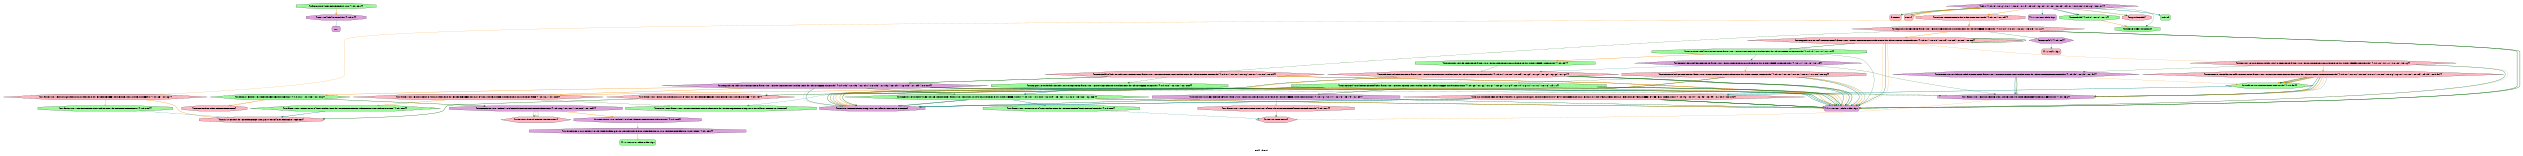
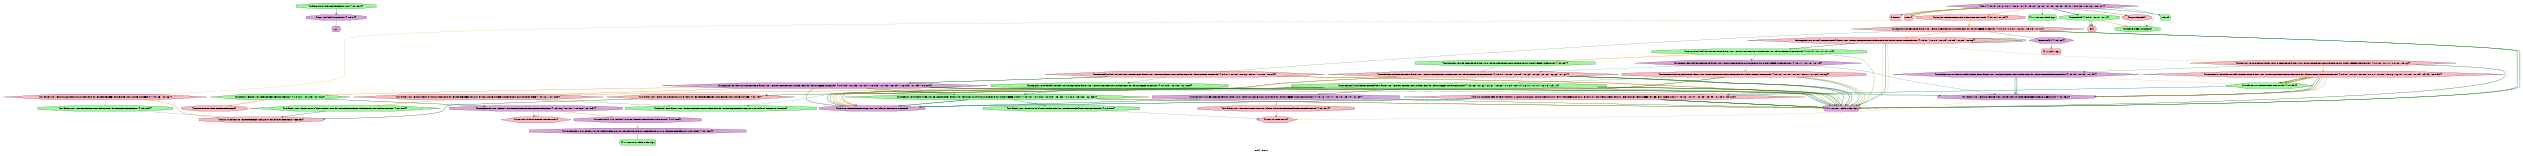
  digraph {
    fontname="DejaVu Sans Mono"
    label="Call Graph"
    node [fillcolor=lightpink fontname="DejaVu Sans Mono" shape=octagon style=filled]
    edge [arrowhead=diamond color=darkgreen fontname="DejaVu Sans Mono" style=bold tailport=s0]
    n1 [fillcolor=plum label="{__cxx_global_var_init|{<s0>1}}"]
    n2 [fillcolor=plum label="{acos}" shape=Mrecord]
    n3 [fillcolor=plum label="{_ZSt22__copy_move_backward_aILb1EP5stateS1_ET1_T0_S3_S2_|{<s0>130}}"]
    n4 [fillcolor=plum label="{_ZNSt20__copy_move_backwardILb1ELb1ESt26random_access_iterator_tagE13__copy_move_bI5stateEEPT_PKS4_S7_S5_|{<s0>131}}"]
    n5 [fillcolor=palegreen label="{llvm.memmove.p0i8.p0i8.i64}" shape=Mrecord]
    n6 [fillcolor=plum label="{main|{<s0>5|<s1>6|<s2>7|<s3>8|<s4>9|<s5>10|<s6>11|<s7>12|<s8>13|<s9>14|<s10>15|<s11>16|<s12>17}}" shape=hexagon]
    n7 [label="{freopen}" shape=Mrecord]
    n8 [label="{scanf}" shape=Mrecord]
    n9 [label="{_ZSt4sortIP5statePFKiRKS0_S4_EEvT_S7_T0_|{<s0>18|<s1>19}}"]
-   n10 [fillcolor=plum label="{llvm.memset.p0i8.i64}" shape=Mrecord]
+   n10 [fillcolor=palegreen label="{llvm.memset.p0i8.i64}" shape=Mrecord]
    n11 [fillcolor=palegreen label="{_Z2goiiii|{<s0>2|<s1>3|<s2>4}}"]
    n12 [label="{_Z6updateiii}"]
    n13 [fillcolor=palegreen label="{_ZSt3maxIiERKT_S2_S2_}"]
    n14 [fillcolor=palegreen label="{printf}" shape=Mrecord]
    n15 [label="{_ZN9__gnu_cxx5__ops16__iter_comp_iterIPFKiRK5stateS5_EEENS0_15_Iter_comp_iterIT_EES9_|{<s0>25|<s1>26}}" shape=hexagon]
    n16 [label="{_ZSt6__sortIP5stateN9__gnu_cxx5__ops15_Iter_comp_iterIPFKiRKS0_S7_EEEEvT_SB_T0_|{<s0>20|<s1>21|<s2>22|<s3>23|<s4>24}}" shape=hexagon]
+   n17 [label="{abs}" shape=Mrecord]
    n18 [label="{_ZSt4moveIRPFKiRK5stateS3_EEONSt16remove_referenceIT_E4typeEOS8_}"]
    n19 [fillcolor=palegreen label="{_ZN9__gnu_cxx5__ops15_Iter_comp_iterIPFKiRK5stateS5_EEC2ES7_|{<s0>133}}"]
    n20 [fillcolor=plum label="{llvm.memcpy.p0i8.p0i8.i64}" shape=Mrecord]
    n21 [label="{_ZSt22__final_insertion_sortIP5stateN9__gnu_cxx5__ops15_Iter_comp_iterIPFKiRKS0_S7_EEEEvT_SB_T0_|{<s0>34|<s1>35|<s2>36|<s3>37|<s4>38|<s5>39}}" shape=hexagon]
    n22 [label="{_ZSt16__introsort_loopIP5statelN9__gnu_cxx5__ops15_Iter_comp_iterIPFKiRKS0_S7_EEEEvT_SB_T0_T1_|{<s0>27|<s1>28|<s2>29|<s3>30|<s4>31|<s5>32}}" shape=hexagon]
    n23 [fillcolor=plum label="{_ZSt4__lgl|{<s0>33}}" shape=hexagon]
    n24 [fillcolor=palegreen label="{_GLOBAL__sub_I_g201513_0_0.cpp|{<s0>134}}"]
    n25 [fillcolor=plum label="{_ZSt13__heap_selectIP5stateN9__gnu_cxx5__ops15_Iter_comp_iterIPFKiRKS0_S7_EEEEvT_SB_SB_T0_|{<s0>47|<s1>48|<s2>49}}" shape=hexagon]
    n26 [label="{_ZSt11__make_heapIP5stateN9__gnu_cxx5__ops15_Iter_comp_iterIPFKiRKS0_S7_EEEEvT_SB_RT0_|{<s0>51|<s1>52|<s2>53|<s3>54|<s4>55|<s5>56}}"]
    n27 [fillcolor=plum label="{_ZN9__gnu_cxx5__ops15_Iter_comp_iterIPFKiRK5stateS5_EEclIPS3_SA_EEbT_T0_|{<s0>136}}"]
    n28 [label="{_ZSt10__pop_heapIP5stateN9__gnu_cxx5__ops15_Iter_comp_iterIPFKiRKS0_S7_EEEEvT_SB_SB_RT0_|{<s0>57|<s1>58|<s2>59|<s3>60|<s4>61|<s5>62|<s6>63|<s7>64}}" shape=hexagon]
    n29 [fillcolor=plum label="{_ZSt4moveIR5stateEONSt16remove_referenceIT_E4typeEOS3_}"]
    n30 [fillcolor=palegreen label="{_ZSt13__adjust_heapIP5statelS0_N9__gnu_cxx5__ops15_Iter_comp_iterIPFKiRKS0_S7_EEEEvT_T0_SC_T1_T2_|{<s0>65|<s1>66|<s2>67|<s3>68|<s4>69|<s5>70|<s6>71|<s7>72|<s8>73|<s9>74}}"]
    n31 [label="{_Z3cmpRK5stateS1_}" shape=hexagon]
    n32 [fillcolor=palegreen label="{_ZSt4moveIRN9__gnu_cxx5__ops15_Iter_comp_iterIPFKiRK5stateS6_EEEEONSt16remove_referenceIT_E4typeEOSC_}"]
    n33 [label="{_ZN9__gnu_cxx5__ops14_Iter_comp_valIPFKiRK5stateS5_EEC2EONS0_15_Iter_comp_iterIS7_EE|{<s0>75}}" shape=hexagon]
    n34 [fillcolor=plum label="{_ZSt11__push_heapIP5statelS0_N9__gnu_cxx5__ops14_Iter_comp_valIPFKiRKS0_S7_EEEEvT_T0_SC_T1_RT2_|{<s0>76|<s1>77|<s2>78|<s3>79|<s4>80}}"]
    n35 [fillcolor=palegreen label="{_ZSt9iter_swapIP5stateS1_EvT_T0_|{<s0>95}}" shape=hexagon]
    n36 [label="{_ZSt4swapI5stateENSt9enable_ifIXsr6__and_ISt6__not_ISt15__is_tuple_likeIT_EESt21is_move_constructibleIS4_ESt18is_move_assignableIS4_EEE5valueEvE4typeERS4_SD_|{<s0>96|<s1>97|<s2>98|<s3>99|<s4>100|<s5>101}}" shape=hexagon]
    n37 [label="{_ZN9__gnu_cxx5__ops15__val_comp_iterIPFKiRK5stateS5_EEENS0_14_Val_comp_iterIT_EENS0_15_Iter_comp_iterIS9_EE|{<s0>124|<s1>125}}" shape=hexagon]
    n38 [fillcolor=palegreen label="{_ZN9__gnu_cxx5__ops14_Val_comp_iterIPFKiRK5stateS5_EEC2EONS0_15_Iter_comp_iterIS7_EE|{<s0>132}}" shape=hexagon]
    n39 [fillcolor=palegreen label="{_ZN9__gnu_cxx5__ops14_Val_comp_iterIPFKiRK5stateS5_EEclIS3_PS3_EEbRT_T0_|{<s0>135}}"]
    n40 [fillcolor=plum label="{_ZSt16__insertion_sortIP5stateN9__gnu_cxx5__ops15_Iter_comp_iterIPFKiRKS0_S7_EEEEvT_SB_T0_|{<s0>102|<s1>103|<s2>104|<s3>105|<s4>106|<s5>107|<s6>108|<s7>109|<s8>110}}" shape=hexagon]
    n41 [fillcolor=palegreen label="{_ZSt26__unguarded_insertion_sortIP5stateN9__gnu_cxx5__ops15_Iter_comp_iterIPFKiRKS0_S7_EEEEvT_SB_T0_|{<s0>111|<s1>112|<s2>113}}"]
    n42 [fillcolor=palegreen label="{_ZSt25__unguarded_linear_insertIP5stateN9__gnu_cxx5__ops14_Val_comp_iterIPFKiRKS0_S7_EEEEvT_T0_|{<s0>117|<s1>118|<s2>119|<s3>120|<s4>121|<s5>122|<s6>123}}" shape=hexagon]
    n43 [fillcolor=palegreen label="{_ZSt13move_backwardIP5stateS1_ET0_T_S3_S2_|{<s0>114|<s1>115|<s2>116}}" shape=hexagon]
    n44 [fillcolor=plum label="{_ZSt23__copy_move_backward_a2ILb1EP5stateS1_ET1_T0_S3_S2_|{<s0>126|<s1>127|<s2>128|<s3>129}}"]
    n45 [label="{_ZSt12__miter_baseIP5stateET_S2_}"]
    n46 [label="{_ZN9__gnu_cxx5__ops14_Iter_comp_valIPFKiRK5stateS5_EEclIPS3_S3_EEbT_RT0_|{<s0>137}}"]
    n47 [label="{_ZSt12__niter_baseIP5stateET_S2_}" shape=hexagon]
    n48 [fillcolor=palegreen label="{_ZSt14__partial_sortIP5stateN9__gnu_cxx5__ops15_Iter_comp_iterIPFKiRKS0_S7_EEEEvT_SB_SB_T0_|{<s0>40|<s1>41|<s2>42}}"]
    n49 [label="{_ZSt27__unguarded_partition_pivotIP5stateN9__gnu_cxx5__ops15_Iter_comp_iterIPFKiRKS0_S7_EEEET_SB_SB_T0_|{<s0>43|<s1>44|<s2>45|<s3>46}}" shape=hexagon]
    n50 [fillcolor=palegreen label="{_ZSt11__sort_heapIP5stateN9__gnu_cxx5__ops15_Iter_comp_iterIPFKiRKS0_S7_EEEEvT_SB_RT0_|{<s0>50}}"]
    n51 [label="{_ZSt22__move_median_to_firstIP5stateN9__gnu_cxx5__ops15_Iter_comp_iterIPFKiRKS0_S7_EEEEvT_SB_SB_SB_T0_|{<s0>81|<s1>82|<s2>83|<s3>84|<s4>85|<s5>86|<s6>87|<s7>88|<s8>89|<s9>90|<s10>91}}" shape=hexagon]
    n52 [fillcolor=plum label="{_ZSt21__unguarded_partitionIP5stateN9__gnu_cxx5__ops15_Iter_comp_iterIPFKiRKS0_S7_EEEET_SB_SB_SB_T0_|{<s0>92|<s1>93|<s2>94}}" shape=hexagon]
    n53 [label="{llvm.ctlz.i64}" shape=Mrecord]
    n1 -> n2 [arrowhead=odot color=teal style=solid]
    n3 -> n4 [color=darkorange style=solid]
    n4 -> n5 [arrowhead=odot color=darkorange]
    n6 -> n7 [style=solid]
    n6 -> n7 [arrowhead=odot style=solid tailport=s1]
    n6 -> n8 [arrowhead=odot tailport=s2]
    n6 -> n8 [arrowhead=odot color=darkorange tailport=s3]
    n6 -> n8 [color=darkorange tailport=s4]
    n6 -> n9 [color=darkorange tailport=s5]
    n6 -> n10 [color=teal style=solid tailport=s6]
    n6 -> n11 [arrowhead=odot color=teal tailport=s7]
    n6 -> n11 [style=solid tailport=s9]
    n6 -> n12 [color=darkorange style=solid tailport=s8]
    n6 -> n12 [style=solid tailport=s11]
    n6 -> n13 [style=solid tailport=s10]
    n6 -> n14 [color=teal tailport=s12]
    n9 -> n15 [arrowhead=odot color=darkorange style=solid]
    n9 -> n16 [color=darkorange tailport=s1]
    n11 -> n13 [color=darkorange tailport=s2]
+   n11 -> n17 [style=solid]
+   n11 -> n17 [tailport=s1]
    n15 -> n18 [color=darkorange]
    n15 -> n19 [arrowhead=odot color=teal style=solid tailport=s1]
    n16 -> n20 [arrowhead=odot tailport=s1]
    n16 -> n20 [tailport=s3]
    n16 -> n21 [arrowhead=odot style=solid tailport=s4]
    n16 -> n22 [color=darkorange tailport=s2]
    n16 -> n23 [arrowhead=odot style=solid]
    n19 -> n18 [arrowhead=odot color=teal style=solid]
    n21 -> n20 [arrowhead=odot color=darkorange]
    n21 -> n20 [arrowhead=odot color=teal style=solid tailport=s2]
    n21 -> n20 [arrowhead=odot color=darkorange tailport=s4]
    n21 -> n40 [arrowhead=odot style=solid tailport=s1]
    n21 -> n40 [arrowhead=odot tailport=s5]
    n21 -> n41 [style=solid tailport=s3]
    n22 -> n20 [color=darkorange style=solid]
    n22 -> n20 [color=teal tailport=s2]
    n22 -> n20 [color=darkorange style=solid tailport=s4]
    n22 -> n22 [arrowhead=odot tailport=s5]
    n22 -> n48 [arrowhead=odot tailport=s1]
    n22 -> n49 [arrowhead=odot color=darkorange style=solid tailport=s3]
    n23 -> n53 [color=teal style=solid]
-   n24 -> n1 [color=darkorange]
+   n24 -> n1 [color=teal]
    n25 -> n26 [color=darkorange style=solid]
    n25 -> n27 [style=solid tailport=s1]
    n25 -> n28 [color=teal style=solid tailport=s2]
    n26 -> n20 [color=teal tailport=s1]
    n26 -> n20 [arrowhead=odot color=darkorange tailport=s3]
    n26 -> n20 [arrowhead=odot style=solid tailport=s4]
    n26 -> n29 [arrowhead=odot color=darkorange]
    n26 -> n29 [tailport=s2]
    n26 -> n30 [arrowhead=odot style=solid tailport=s5]
    n27 -> n31 [color=darkorange style=solid]
    n28 -> n20 [arrowhead=odot color=teal tailport=s1]
    n28 -> n20 [arrowhead=odot color=darkorange style=solid tailport=s3]
    n28 -> n20 [tailport=s5]
    n28 -> n20 [arrowhead=odot tailport=s6]
    n28 -> n29 [arrowhead=odot]
    n28 -> n29 [arrowhead=odot color=darkorange style=solid tailport=s2]
    n28 -> n29 [arrowhead=odot color=darkorange style=solid tailport=s4]
    n28 -> n30 [arrowhead=odot color=darkorange style=solid tailport=s7]
    n30 -> n20 [tailport=s2]
    n30 -> n20 [color=teal style=solid tailport=s4]
    n30 -> n20 [arrowhead=odot tailport=s8]
    n30 -> n27 [arrowhead=odot style=solid]
    n30 -> n29 [arrowhead=odot style=solid tailport=s1]
    n30 -> n29 [arrowhead=odot color=teal style=solid tailport=s3]
    n30 -> n29 [arrowhead=odot color=darkorange tailport=s7]
    n30 -> n32 [color=teal style=solid tailport=s5]
    n30 -> n33 [tailport=s6]
    n30 -> n34 [arrowhead=odot tailport=s9]
    n33 -> n18
    n34 -> n20 [arrowhead=odot color=teal style=solid tailport=s2]
    n34 -> n20 [arrowhead=odot style=solid tailport=s4]
    n34 -> n29 [arrowhead=odot color=darkorange style=solid tailport=s1]
    n34 -> n29 [arrowhead=odot color=teal tailport=s3]
    n34 -> n46 [arrowhead=odot style=solid]
    n35 -> n36 [color=teal]
    n36 -> n20 [arrowhead=odot tailport=s1]
    n36 -> n20 [arrowhead=odot tailport=s3]
    n36 -> n20 [arrowhead=odot tailport=s5]
    n36 -> n29 [color=teal style=solid]
    n36 -> n29 [color=teal tailport=s2]
    n36 -> n29 [arrowhead=odot color=teal style=solid tailport=s4]
    n37 -> n32 [arrowhead=odot style=solid]
    n37 -> n38 [color=darkorange tailport=s1]
    n38 -> n18 [color=teal]
    n39 -> n31 [color=teal style=solid]
    n40 -> n20 [color=teal tailport=s2]
    n40 -> n20 [arrowhead=odot color=teal tailport=s5]
    n40 -> n20 [tailport=s6]
    n40 -> n27 [style=solid]
    n40 -> n29 [arrowhead=odot color=darkorange style=solid tailport=s1]
    n40 -> n29 [arrowhead=odot color=teal tailport=s4]
    n40 -> n37 [arrowhead=odot color=darkorange tailport=s7]
    n40 -> n42 [arrowhead=odot tailport=s8]
    n40 -> n43 [color=darkorange tailport=s3]
    n41 -> n20 [arrowhead=odot color=darkorange]
    n41 -> n37 [color=darkorange tailport=s1]
    n41 -> n42 [color=teal tailport=s2]
    n42 -> n20 [arrowhead=odot tailport=s1]
    n42 -> n20 [arrowhead=odot color=darkorange style=solid tailport=s4]
    n42 -> n20 [color=darkorange style=solid tailport=s6]
    n42 -> n29 [color=teal style=solid]
    n42 -> n29 [arrowhead=odot color=teal style=solid tailport=s3]
    n42 -> n29 [arrowhead=odot tailport=s5]
    n42 -> n39 [arrowhead=odot color=teal tailport=s2]
    n43 -> n44 [tailport=s2]
    n43 -> n45 [color=darkorange style=solid]
    n43 -> n45 [color=darkorange tailport=s1]
    n44 -> n3 [color=darkorange tailport=s3]
    n44 -> n47 [style=solid]
    n44 -> n47 [color=darkorange style=solid tailport=s1]
    n44 -> n47 [arrowhead=odot style=solid tailport=s2]
    n46 -> n31 [style=solid]
    n48 -> n20 [style=solid]
    n48 -> n25 [color=teal style=solid tailport=s1]
    n48 -> n50 [color=darkorange tailport=s2]
    n49 -> n20 [arrowhead=odot color=teal]
    n49 -> n20 [color=darkorange style=solid tailport=s2]
    n49 -> n51 [color=darkorange tailport=s1]
    n49 -> n52 [style=solid tailport=s3]
    n50 -> n28 [arrowhead=odot style=solid]
    n51 -> n27 [color=teal]
    n51 -> n27 [tailport=s1]
    n51 -> n27 [arrowhead=odot color=darkorange tailport=s3]
    n51 -> n27 [color=darkorange style=solid tailport=s6]
    n51 -> n27 [color=teal style=solid tailport=s8]
    n51 -> n35 [color=darkorange style=solid tailport=s2]
    n51 -> n35 [tailport=s4]
    n51 -> n35 [arrowhead=odot style=solid tailport=s5]
    n51 -> n35 [color=darkorange style=solid tailport=s7]
    n51 -> n35 [arrowhead=odot tailport=s9]
    n51 -> n35 [arrowhead=odot color=darkorange tailport=s10]
    n52 -> n27 [color=teal]
    n52 -> n27 [arrowhead=odot tailport=s1]
    n52 -> n35 [color=darkorange style=solid tailport=s2]
  }
